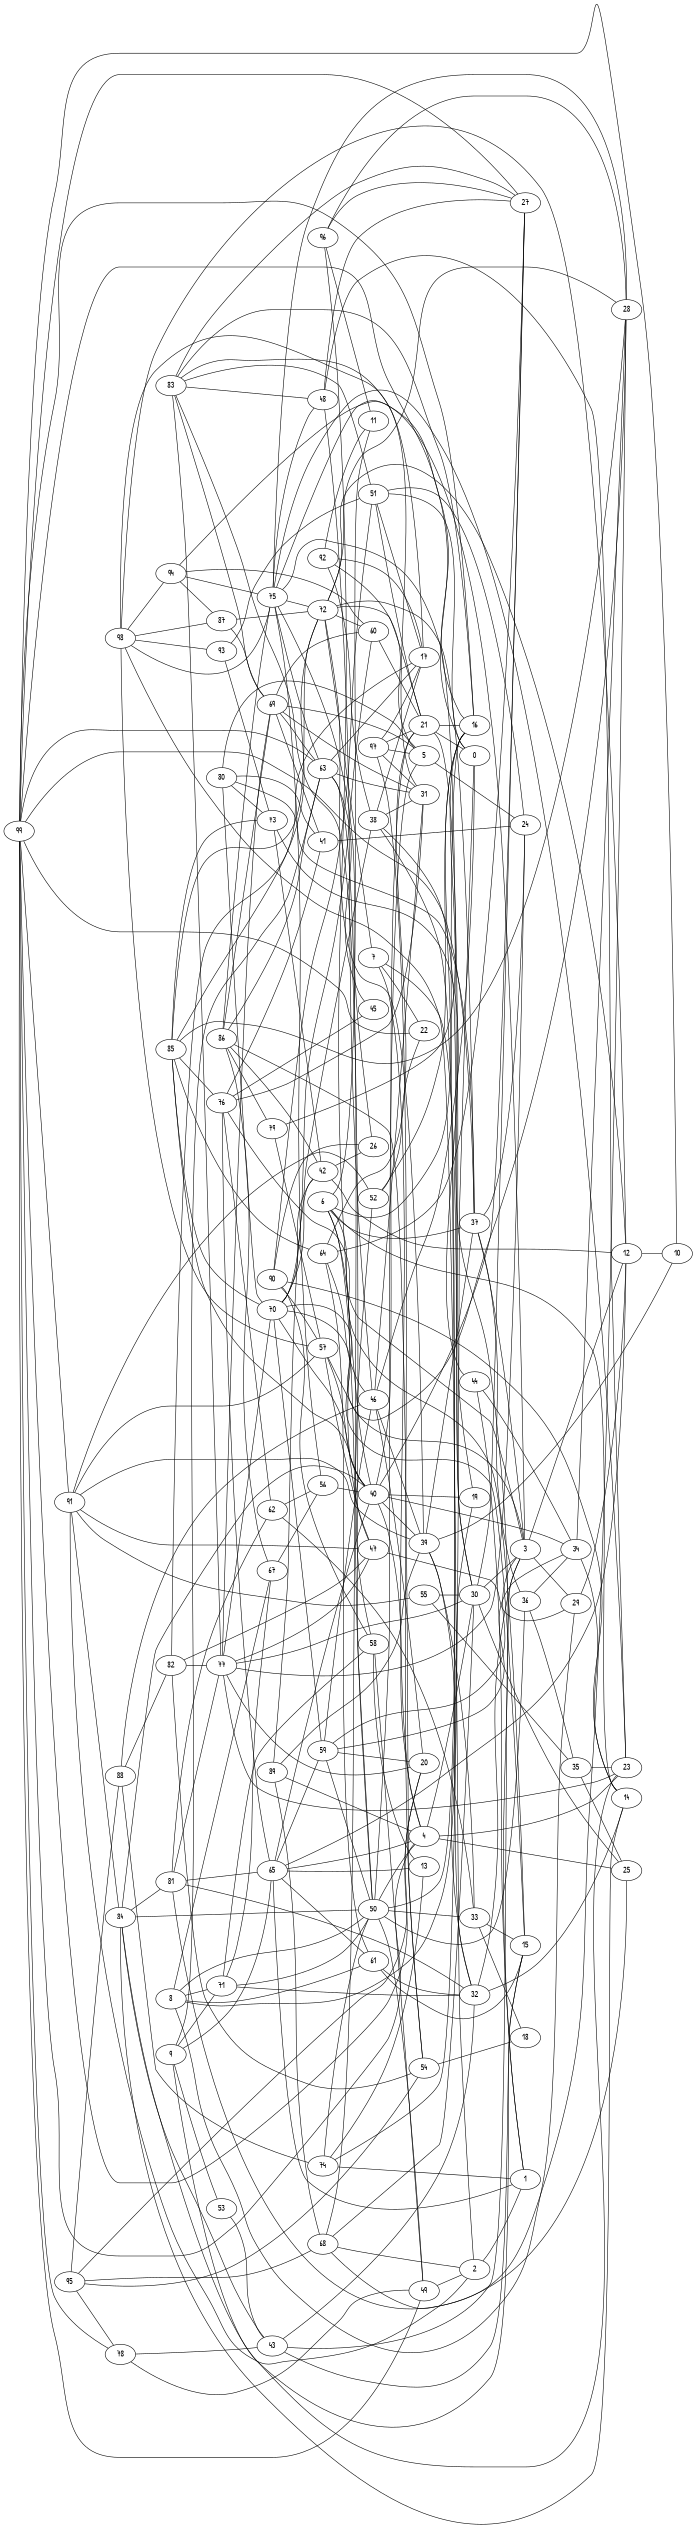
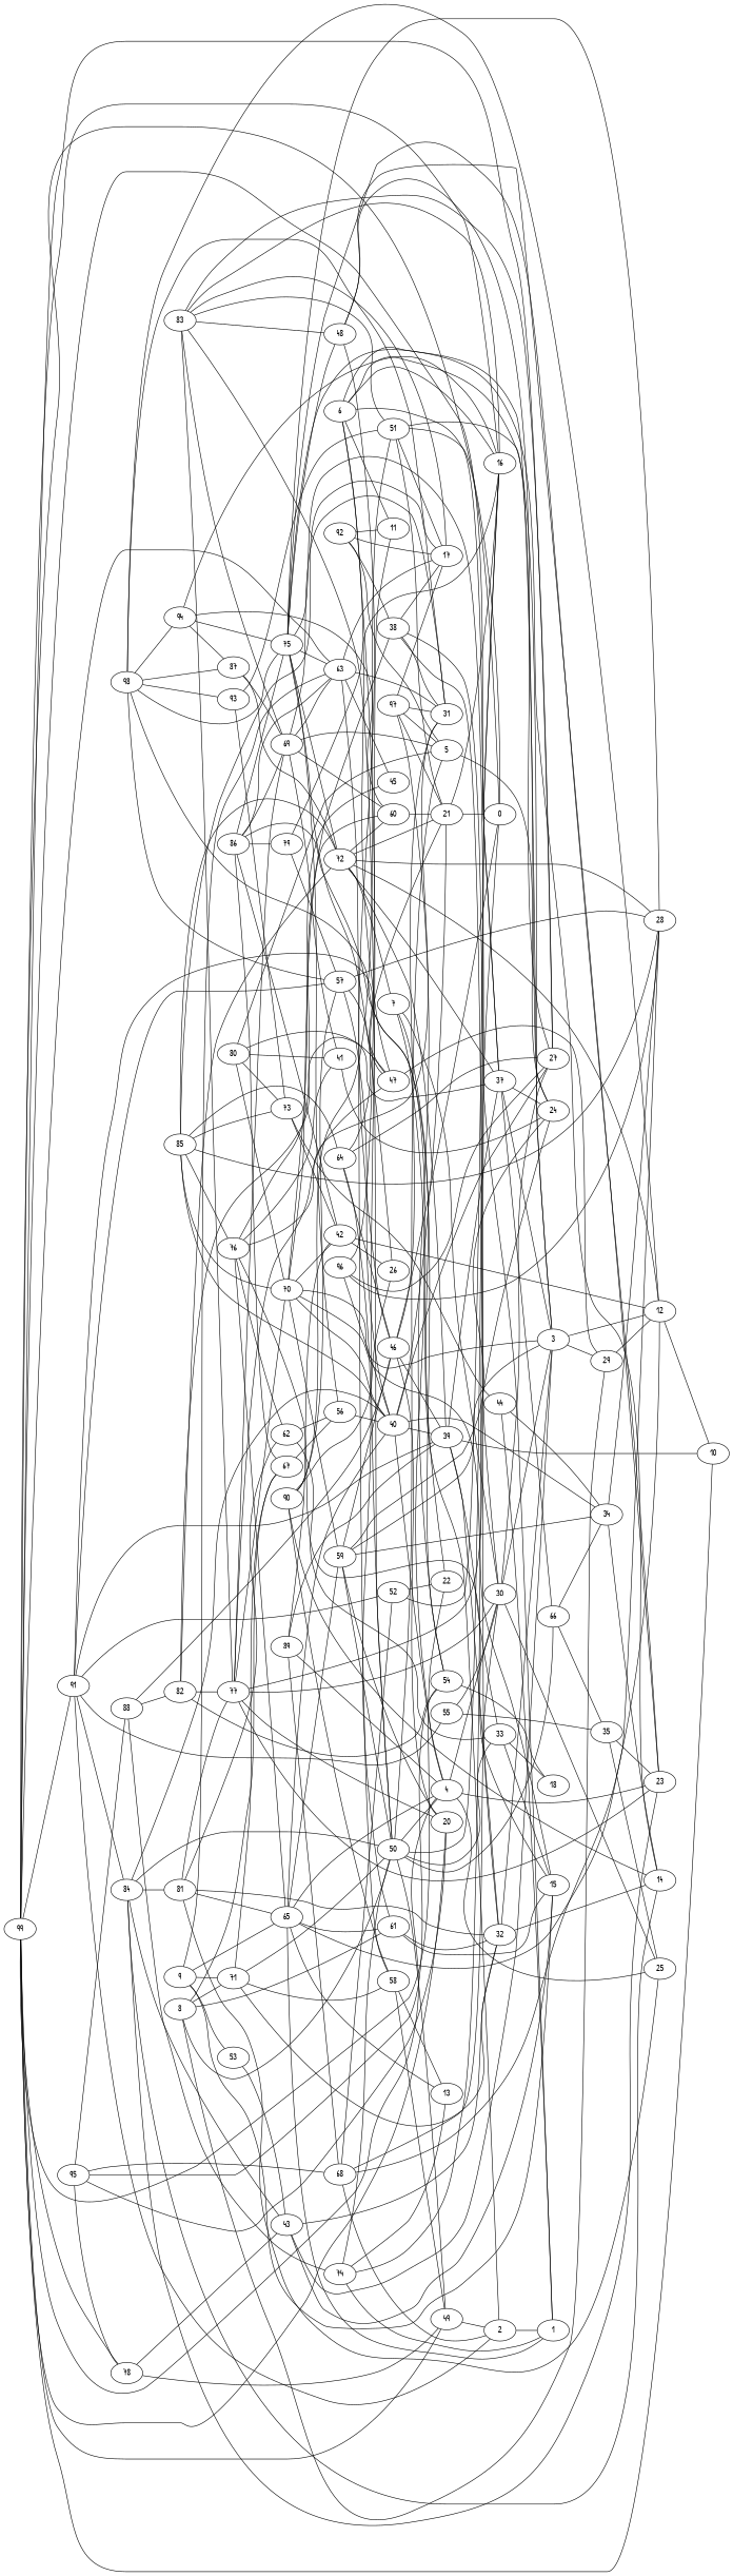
  digraph {
    fontname="Patrick Hand"
    rankdir=LR
    node [fontname="Patrick Hand"]
    edge [color=black dir=none fontname="Patrick Hand"]
    87
    69
    72
    60
    41
    5
    31
    63
    64
    46
    21
    27
    61
    39
    0
    20
    16
-   19
    89
    68
    4
    42
    37
    10
    32
    33
    30
    2
    52
    28
    94
    75
    7
    12
    22
-   36
+   36 [label=66]
    24
    3
    74
    50
    1
    13
    49
    23
    25
    34
    35
    77
    47
    70
    29
    38
    40
    59
    15
    82
    54
    18
    71
    67
    58
    56
    14
    92
    17
    11
    44
    26
    80
    73
    88
    83
    48
    51
    98
    93
    57
    9
    65
    53
    43
    85
    76
    97
    84
    81
    90
    45
    62
    8
    99
    78
    91
    79
    95
    86
    55
    96
    6
    subgraph sub_1 {
      87
      69
      72
      60
      41
      5
      31
      63
      64
      46
      21
      27
      61
      39
      0
      20
      16
-     19
      89
      68
      4
      42
      37
      10
      32
      33
      30
      2
      52
      28
      94
      75
      7
      12
      22
      36
      24
      3
      74
      50
      1
      13
      49
      23
      25
      34
      35
      77
      47
      70
      29
      38
      40
      59
      15
      82
      54
      18
      71
      67
      58
      56
      14
      92
      17
      11
      44
      26
      80
      73
      88
      83
      48
      51
      98
      93
      57
      9
      65
      53
      43
      85
      76
      97
      84
      81
      90
      45
      62
      8
      99
      78
      91
      79
      95
      86
      55
      96
      6
    }
    87 -> 69
    87 -> 72
    69 -> 60
    69 -> 41
    69 -> 5
    69 -> 31
    69 -> 63
    72 -> 60
    72 -> 21
    72 -> 39
    72 -> 37
    72 -> 28
    72 -> 7
    72 -> 12
    60 -> 21
    41 -> 24
    5 -> 24
    63 -> 31
    63 -> 58
    63 -> 17
    63 -> 45
    64 -> 46
    64 -> 21
    64 -> 27
    64 -> 61
    46 -> 31
    46 -> 39
    46 -> 0
    46 -> 20
    21 -> 0
    21 -> 16
-   21 -> 19
    61 -> 32
    61 -> 15
    39 -> 37
    39 -> 10
    39 -> 32
    39 -> 33
    89 -> 39
    89 -> 68
    89 -> 4
    89 -> 42
    68 -> 30
    68 -> 2
    68 -> 52
    68 -> 28
    4 -> 30
    4 -> 23
    4 -> 25
    42 -> 12
    42 -> 26
    37 -> 36
    37 -> 24
    37 -> 3
    32 -> 3
    32 -> 14
    33 -> 15
    33 -> 18
    30 -> 27
    30 -> 3
    30 -> 25
    2 -> 1
    52 -> 16
    52 -> 22
    94 -> 87
    94 -> 60
    94 -> 16
    94 -> 75
    75 -> 72
    75 -> 63
    75 -> 30
    75 -> 28
    75 -> 3
    75 -> 23
    75 -> 56
    75 -> 26
    75 -> 48
    7 -> 4
    7 -> 30
    7 -> 22
    12 -> 10
    36 -> 34
    36 -> 35
    3 -> 12
    3 -> 29
    74 -> 0
    74 -> 50
    74 -> 1
    74 -> 13
    50 -> 5
    50 -> 16
    50 -> 4
    50 -> 33
    50 -> 36
    50 -> 49
    49 -> 2
    34 -> 28
    34 -> 14
    35 -> 23
    35 -> 25
    77 -> 69
    77 -> 20
    77 -> 30
    77 -> 24
    77 -> 23
    77 -> 47
    77 -> 70
    47 -> 29
    70 -> 60
    70 -> 42
    70 -> 3
    70 -> 38
    70 -> 40
    70 -> 59
    70 -> 15
    29 -> 12
    38 -> 31
    38 -> 32
    38 -> 1
    38 -> 17
    40 -> 21
    40 -> 27
    40 -> 39
-   40 -> 19
    40 -> 4
    40 -> 34
    59 -> 46
    59 -> 20
+   59 -> 24
    59 -> 3
    59 -> 50
    59 -> 34
    82 -> 72
    82 -> 77
    82 -> 47
    82 -> 54
    54 -> 18
    71 -> 32
    71 -> 50
    71 -> 67
    71 -> 58
    67 -> 56
    58 -> 13
    58 -> 49
    56 -> 40
    92 -> 5
    92 -> 38
    92 -> 17
    92 -> 11
    44 -> 1
    44 -> 34
    80 -> 41
    80 -> 5
    80 -> 37
    80 -> 70
    80 -> 73
    73 -> 42
    73 -> 44
    88 -> 46
    88 -> 74
    88 -> 82
    83 -> 69
    83 -> 27
    83 -> 16
    83 -> 50
    83 -> 77
    83 -> 17
    83 -> 48
    83 -> 51
    48 -> 46
    48 -> 27
    48 -> 23
    51 -> 21
    51 -> 0
    51 -> 24
    51 -> 17
    98 -> 87
    98 -> 31
    98 -> 2
    98 -> 94
    98 -> 75
    98 -> 12
    98 -> 93
    98 -> 57
    93 -> 73
    93 -> 51
    57 -> 28
    57 -> 47
    57 -> 40
    9 -> 63
    9 -> 15
    9 -> 71
    9 -> 65
    9 -> 53
    65 -> 61
    65 -> 4
    65 -> 12
    65 -> 1
    65 -> 13
    65 -> 40
    65 -> 59
    53 -> 43
    43 -> 32
    43 -> 3
    43 -> 15
    85 -> 72
    85 -> 64
    85 -> 28
    85 -> 70
    85 -> 40
    85 -> 17
    85 -> 73
    85 -> 76
    76 -> 41
    76 -> 31
    76 -> 15
    76 -> 65
    76 -> 45
    76 -> 62
    97 -> 5
    97 -> 31
    97 -> 21
    97 -> 54
    97 -> 17
    84 -> 50
    84 -> 23
    84 -> 40
    84 -> 14
    84 -> 43
    84 -> 81
    81 -> 32
    81 -> 25
    81 -> 77
    81 -> 65
    81 -> 62
    90 -> 58
    90 -> 14
    90 -> 26
    90 -> 51
    90 -> 57
    62 -> 33
    62 -> 56
    8 -> 61
-   8 -> 19
    8 -> 50
    8 -> 29
    8 -> 71
    8 -> 67
    99 -> 63
    99 -> 27
    99 -> 0
    99 -> 20
    99 -> 16
    99 -> 4
    99 -> 37
    99 -> 10
    99 -> 22
    99 -> 49
    99 -> 78
    99 -> 91
    78 -> 49
    78 -> 43
    91 -> 39
    91 -> 2
    91 -> 52
    91 -> 47
    91 -> 57
    91 -> 84
    91 -> 55
    79 -> 16
    79 -> 57
    95 -> 20
    95 -> 68
    95 -> 54
    95 -> 88
    95 -> 78
    86 -> 69
    86 -> 63
    86 -> 42
    86 -> 75
    86 -> 54
    86 -> 67
    86 -> 79
    55 -> 30
    55 -> 35
    96 -> 27
    96 -> 28
    96 -> 40
    96 -> 11
    6 -> 16
    6 -> 37
    6 -> 3
    6 -> 50
    6 -> 47
    6 -> 14
    6 -> 11
  }
